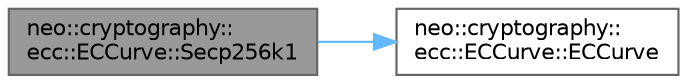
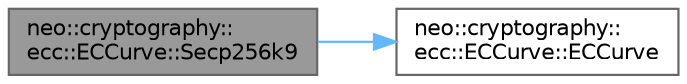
  digraph {
    rankdir=LR
    node [fontname=Helvetica fontsize=10 shape=box style=filled]
-   n1 [color=gray40 fillcolor=grey60 fontcolor=black height=0.2 label="neo::cryptography::\lecc::ECCurve::Secp256k1" width=0.4]
+   n1 [color=gray40 fillcolor=grey60 fontcolor=black height=0.2 label="neo::cryptography::\lecc::ECCurve::Secp256k9" width=0.4]
    n2 [color=grey40 fillcolor=white height=0.2 label="neo::cryptography::\lecc::ECCurve::ECCurve" width=0.4]
    n1 -> n2 [color=steelblue1 fontname=Helvetica fontsize=10 labelfontname=Helvetica labelfontsize=10 style=solid]
  }
